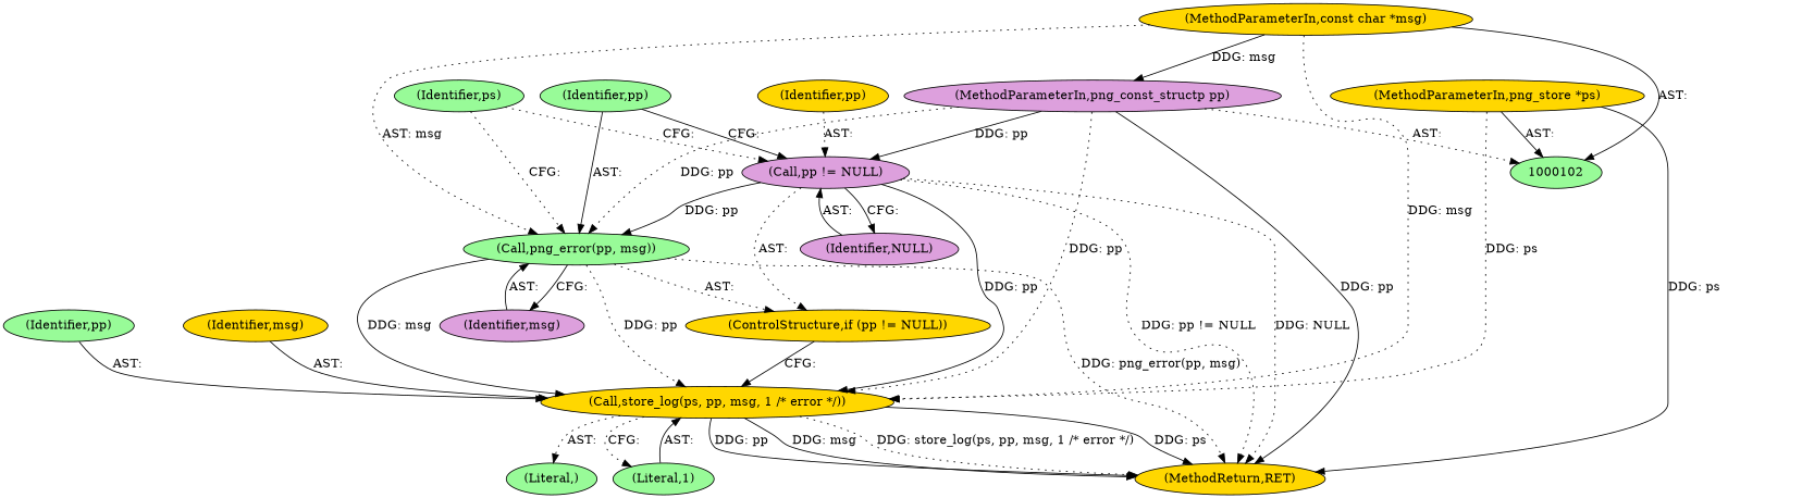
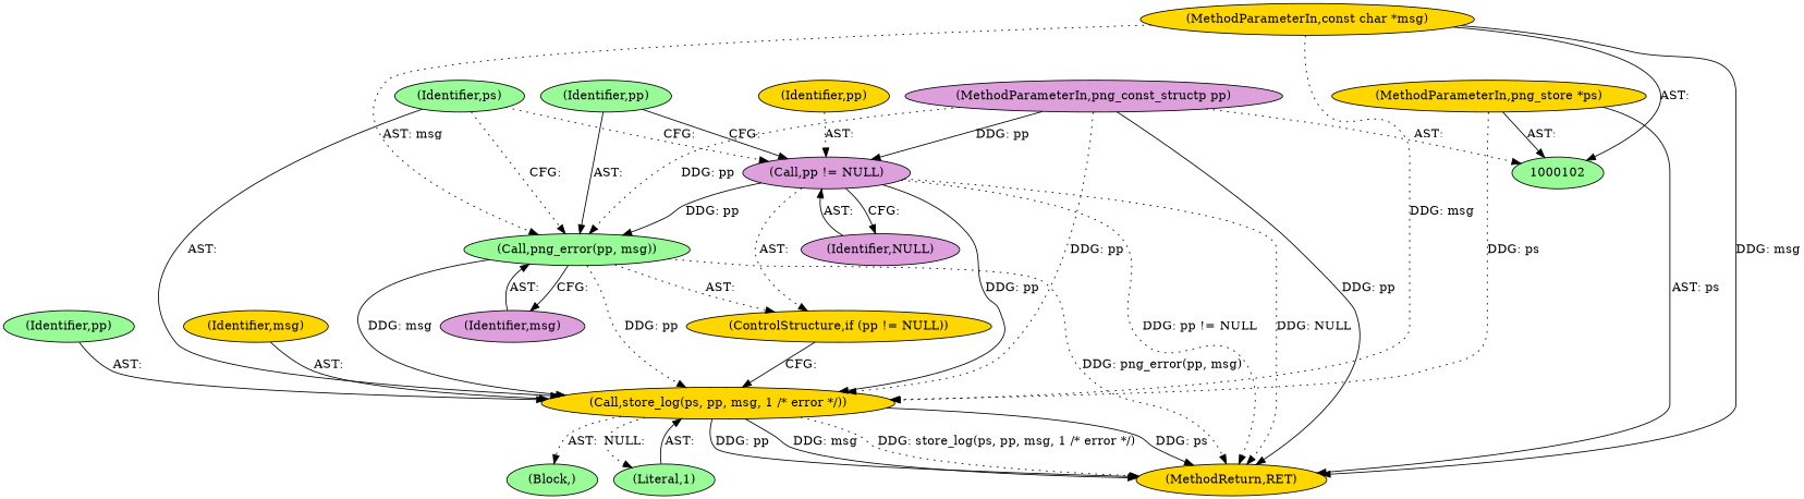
  digraph {
    node [fillcolor=gold style=filled]
    edge [style=solid]
    n1 [label="(Call,store_log(ps, pp, msg, 1 /* error */))"]
-   n2 [fillcolor=palegreen label="(Literal,)"]
+   n2 [fillcolor=palegreen label="(Block,)"]
    n3 [fillcolor=palegreen label="(Literal,1)"]
    n4 [label="(MethodReturn,RET)"]
    n5 [label="(MethodParameterIn,png_store *ps)"]
    1000102 [fillcolor=palegreen]
    n7 [fillcolor=palegreen label="(Call,png_error(pp, msg))"]
    n8 [fillcolor=plum label="(Identifier,msg)"]
    n9 [label="(ControlStructure,if (pp != NULL))"]
    n10 [fillcolor=plum label="(Call,pp != NULL)"]
    n11 [fillcolor=plum label="(Identifier,NULL)"]
    n12 [fillcolor=plum label="(MethodParameterIn,png_const_structp pp)"]
    n13 [label="(MethodParameterIn,const char *msg)"]
    n14 [label="(Identifier,pp)"]
    n15 [fillcolor=palegreen label="(Identifier,pp)"]
    n16 [fillcolor=palegreen label="(Identifier,pp)"]
    n17 [fillcolor=palegreen label="(Identifier,ps)"]
    n18 [label="(Identifier,msg)"]
    n1 -> n2 [label="AST: " style=dotted]
-   n1 -> n3 [label="CFG: " style=dotted]
+   n1 -> n3 [label="NULL: " style=dotted]
    n1 -> n4 [label="DDG: msg"]
    n1 -> n4 [label="DDG: store_log(ps, pp, msg, 1 /* error */)" style=dotted]
    n1 -> n4 [label="DDG: ps"]
    n1 -> n4 [label="DDG: pp"]
    n3 -> n1 [label="AST: "]
    n5 -> n1 [label="DDG: ps" style=dotted]
-   n5 -> n4 [label="DDG: ps"]
+   n5 -> n4 [label="AST: ps"]
    n5 -> 1000102 [label="AST: "]
    n7 -> n1 [label="DDG: pp" style=dotted]
    n7 -> n1 [label="DDG: msg"]
    n7 -> n4 [label="DDG: png_error(pp, msg)" style=dotted]
    n7 -> n8 [label="CFG: "]
    n7 -> n9 [label="AST: " style=dotted]
    n8 -> n7 [label="AST: "]
    n9 -> n1 [label="CFG: "]
    n10 -> n1 [label="DDG: pp"]
    n10 -> n4 [label="DDG: pp != NULL" style=dotted]
    n10 -> n4 [label="DDG: NULL" style=dotted]
    n10 -> n7 [label="DDG: pp"]
    n10 -> n9 [label="AST: " style=dotted]
    n10 -> n11 [label="CFG: "]
    n11 -> n10 [label="AST: "]
    n12 -> n1 [label="DDG: pp" style=dotted]
    n12 -> n4 [label="DDG: pp"]
    n12 -> 1000102 [label="AST: " style=dotted]
    n12 -> n7 [label="DDG: pp" style=dotted]
    n12 -> n10 [label="DDG: pp"]
    n13 -> n1 [label="DDG: msg" style=dotted]
-   n13 -> n12 [label="DDG: msg"]
+   n13 -> n4 [label="DDG: msg"]
    n13 -> 1000102 [label="AST: "]
    n13 -> n7 [label="AST: msg" style=dotted]
    n14 -> n10 [label="AST: " style=dotted]
    n15 -> n1 [label="AST: "]
    n16 -> n7 [label="AST: "]
    n16 -> n10 [label="CFG: "]
+   n17 -> n1 [label="AST: "]
    n17 -> n7 [label="CFG: " style=dotted]
    n17 -> n10 [label="CFG: " style=dotted]
    n18 -> n1 [label="AST: "]
  }
